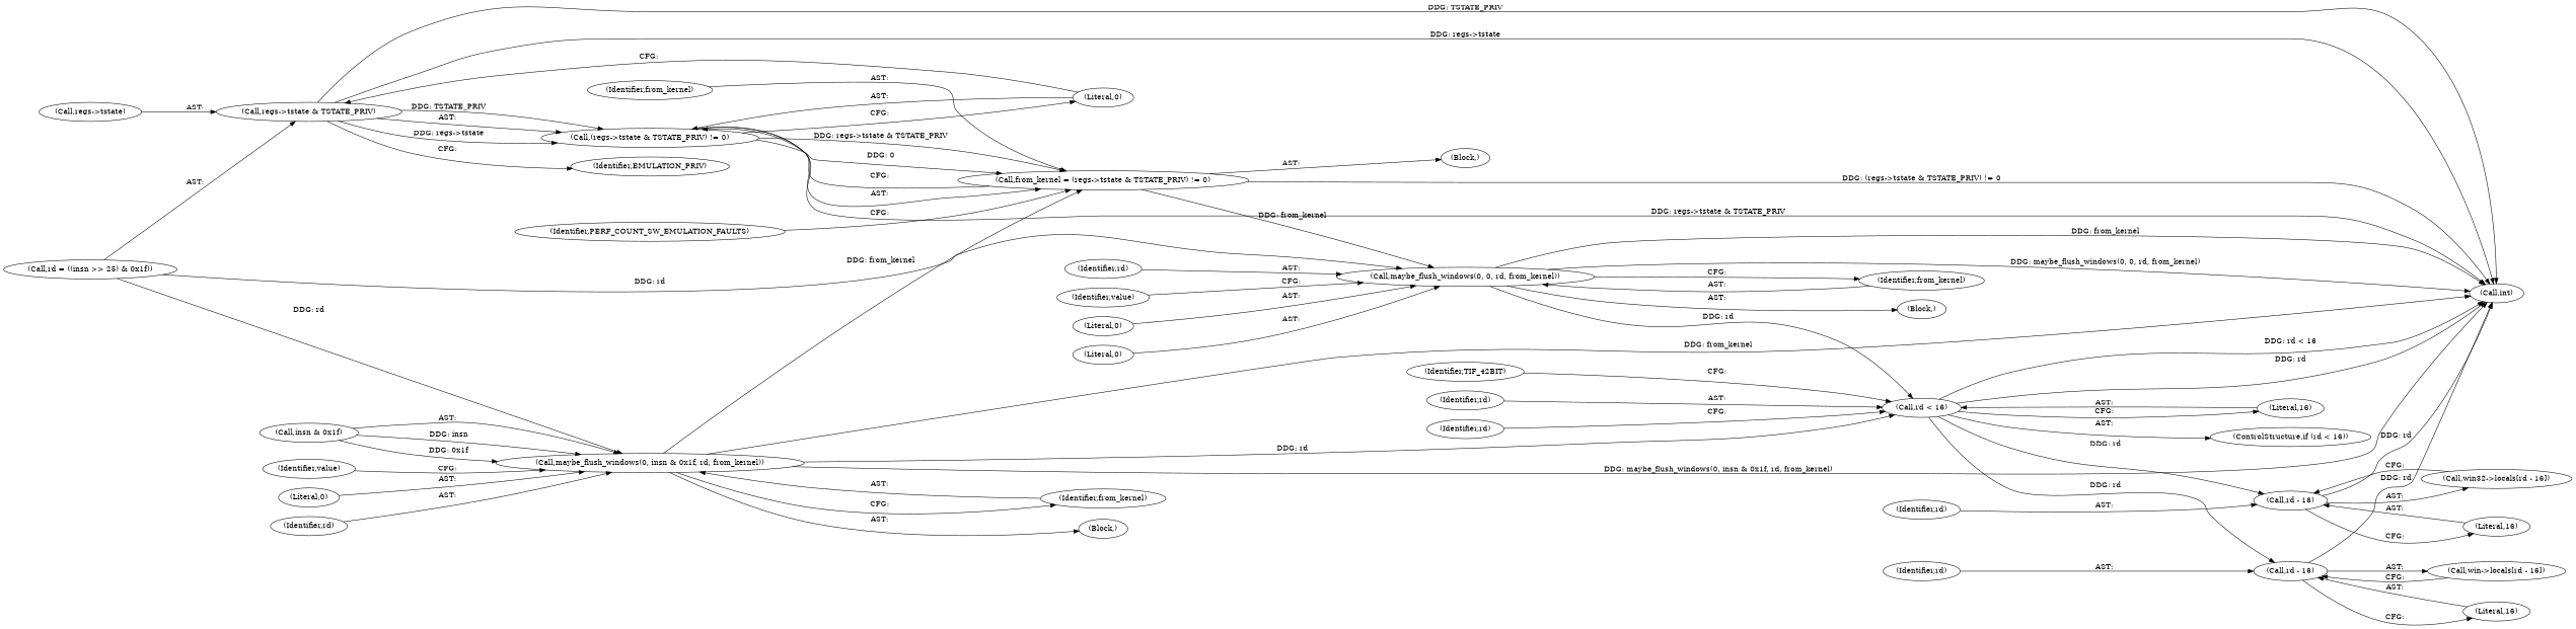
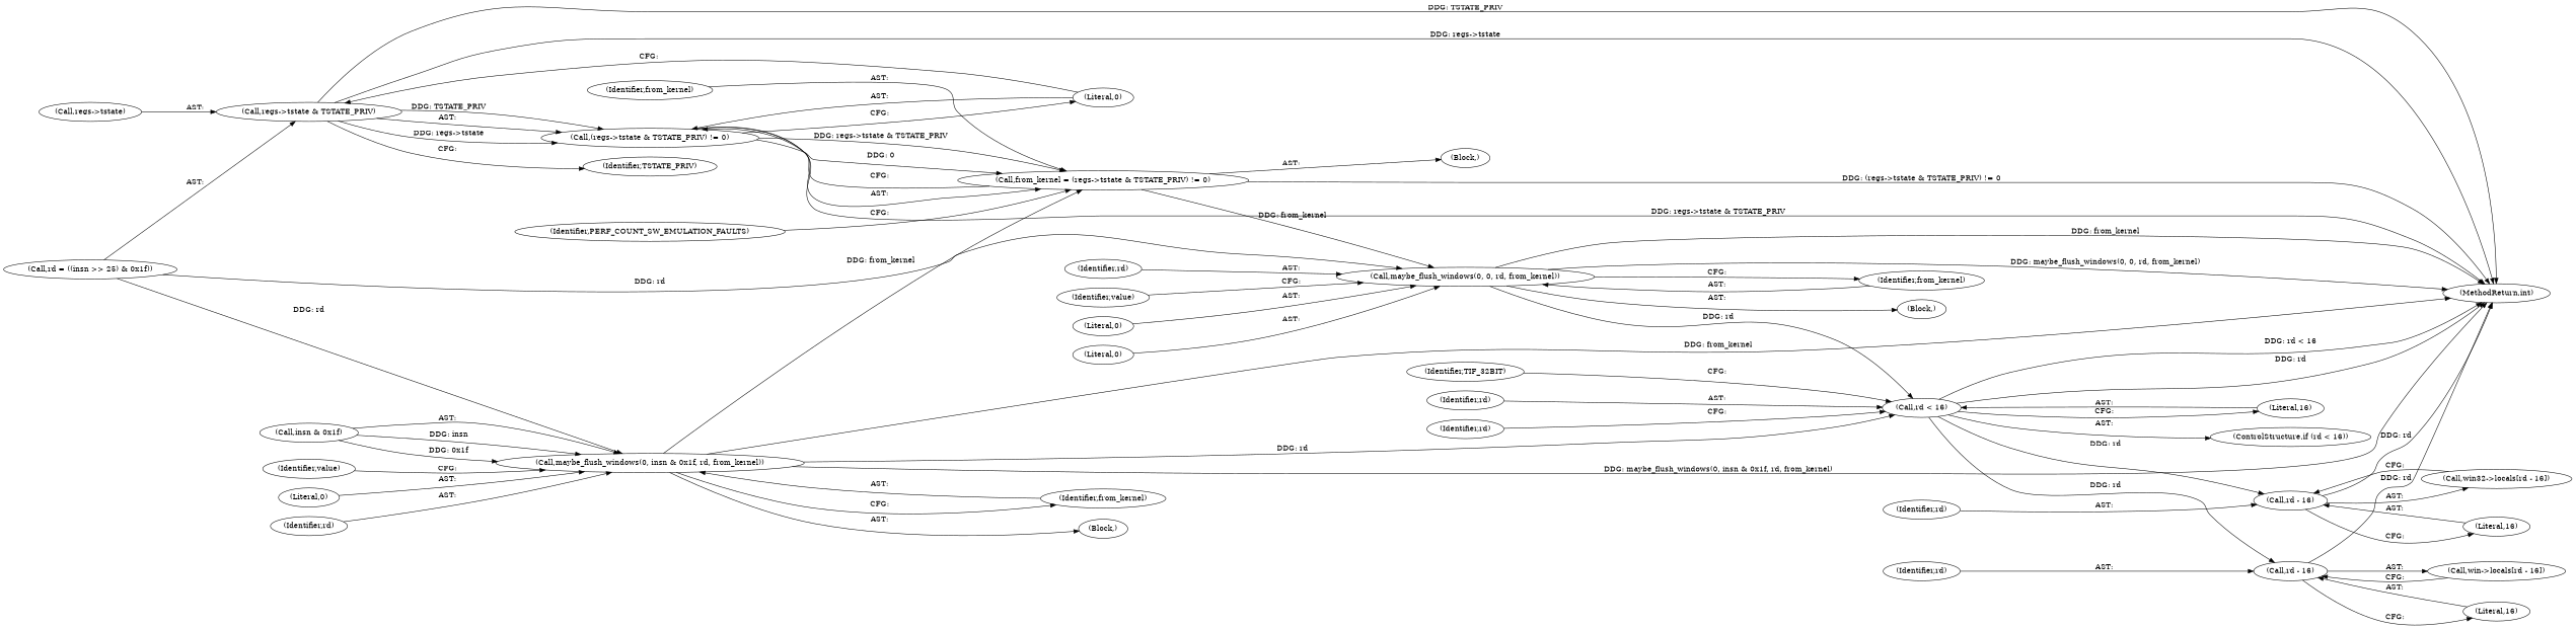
  digraph {
    rankdir=LR
    n1 [label="(Call,regs->tstate & TSTATE_PRIV)"]
    n2 [label="(Call,(regs->tstate & TSTATE_PRIV) != 0)"]
-   n3 [label="(Call,int)"]
-   n4 [label="(Identifier,EMULATION_PRIV)"]
+   n3 [label="(MethodReturn,int)"]
+   n4 [label="(Identifier,TSTATE_PRIV)"]
    n5 [label="(Call,from_kernel = (regs->tstate & TSTATE_PRIV) != 0)"]
    n6 [label="(Literal,0)"]
    n7 [label="(Call,maybe_flush_windows(0, 0, rd, from_kernel))"]
    n8 [label="(Block,)"]
    n9 [label="(Call,rd < 16)"]
    n10 [label="(Block,)"]
    n11 [label="(Identifier,from_kernel)"]
    n12 [label="(Call,maybe_flush_windows(0, insn & 0x1f, rd, from_kernel))"]
    n13 [label="(Identifier,from_kernel)"]
    n14 [label="(Block,)"]
    n15 [label="(Call,rd - 16)"]
    n16 [label="(Call,rd - 16)"]
    n17 [label="(Literal,16)"]
    n18 [label="(ControlStructure,if (rd < 16))"]
    n19 [label="(Call,win32->locals[rd - 16])"]
    n20 [label="(Literal,16)"]
    n21 [label="(Literal,16)"]
    n22 [label="(Call,win->locals[rd - 16])"]
    n23 [label="(Identifier,PERF_COUNT_SW_EMULATION_FAULTS)"]
    n24 [label="(Identifier,rd)"]
    n25 [label="(Call,rd = ((insn >> 25) & 0x1f))"]
    n26 [label="(Literal,0)"]
    n27 [label="(Identifier,rd)"]
    n28 [label="(Identifier,rd)"]
    n29 [label="(Identifier,value)"]
    n30 [label="(Identifier,rd)"]
    n31 [label="(Literal,0)"]
-   n32 [label="(Identifier,TIF_42BIT)"]
+   n32 [label="(Identifier,TIF_32BIT)"]
    n33 [label="(Identifier,rd)"]
    n34 [label="(Call,regs->tstate)"]
    n35 [label="(Identifier,rd)"]
    n36 [label="(Literal,0)"]
    n37 [label="(Identifier,from_kernel)"]
    n38 [label="(Call,insn & 0x1f)"]
    n39 [label="(Identifier,value)"]
    n1 -> n2 [label="AST: "]
    n1 -> n2 [label="DDG: regs->tstate"]
    n1 -> n2 [label="DDG: TSTATE_PRIV"]
    n1 -> n3 [label="DDG: TSTATE_PRIV"]
    n1 -> n3 [label="DDG: regs->tstate"]
    n1 -> n4 [label="CFG: "]
    n2 -> n3 [label="DDG: regs->tstate & TSTATE_PRIV"]
    n2 -> n5 [label="AST: "]
    n2 -> n5 [label="DDG: regs->tstate & TSTATE_PRIV"]
    n2 -> n5 [label="DDG: 0"]
    n2 -> n6 [label="CFG: "]
    n5 -> n2 [label="CFG: "]
    n5 -> n3 [label="DDG: (regs->tstate & TSTATE_PRIV) != 0"]
    n5 -> n7 [label="DDG: from_kernel"]
    n5 -> n8 [label="AST: "]
    n6 -> n1 [label="CFG: "]
    n6 -> n2 [label="AST: "]
    n7 -> n3 [label="DDG: from_kernel"]
    n7 -> n3 [label="DDG: maybe_flush_windows(0, 0, rd, from_kernel)"]
    n7 -> n9 [label="DDG: rd"]
    n7 -> n10 [label="AST: "]
    n7 -> n11 [label="CFG: "]
    n9 -> n3 [label="DDG: rd < 16"]
    n9 -> n3 [label="DDG: rd"]
    n9 -> n15 [label="DDG: rd"]
    n9 -> n16 [label="DDG: rd"]
    n9 -> n17 [label="CFG: "]
    n9 -> n18 [label="AST: "]
    n11 -> n7 [label="AST: "]
    n12 -> n3 [label="DDG: from_kernel"]
    n12 -> n3 [label="DDG: maybe_flush_windows(0, insn & 0x1f, rd, from_kernel)"]
    n12 -> n5 [label="DDG: from_kernel"]
    n12 -> n9 [label="DDG: rd"]
    n12 -> n13 [label="CFG: "]
    n12 -> n14 [label="AST: "]
    n13 -> n12 [label="AST: "]
    n15 -> n3 [label="DDG: rd"]
    n15 -> n19 [label="AST: "]
    n15 -> n20 [label="CFG: "]
    n16 -> n3 [label="DDG: rd"]
    n16 -> n21 [label="CFG: "]
    n16 -> n22 [label="AST: "]
    n17 -> n9 [label="AST: "]
    n19 -> n15 [label="CFG: "]
    n20 -> n15 [label="AST: "]
    n21 -> n16 [label="AST: "]
    n22 -> n16 [label="CFG: "]
    n23 -> n5 [label="CFG: "]
    n24 -> n9 [label="CFG: "]
    n25 -> n1 [label="AST: "]
    n25 -> n7 [label="DDG: rd"]
    n25 -> n12 [label="DDG: rd"]
    n26 -> n12 [label="AST: "]
    n27 -> n15 [label="AST: "]
    n28 -> n7 [label="AST: "]
    n29 -> n7 [label="CFG: "]
    n30 -> n12 [label="AST: "]
    n31 -> n7 [label="AST: "]
    n32 -> n9 [label="CFG: "]
    n33 -> n16 [label="AST: "]
    n34 -> n1 [label="AST: "]
    n35 -> n9 [label="AST: "]
    n36 -> n7 [label="AST: "]
    n37 -> n5 [label="AST: "]
    n38 -> n12 [label="AST: "]
    n38 -> n12 [label="DDG: insn"]
    n38 -> n12 [label="DDG: 0x1f"]
    n39 -> n12 [label="CFG: "]
  }
